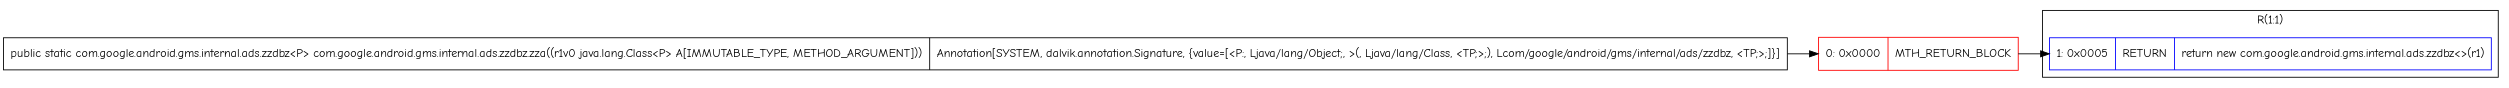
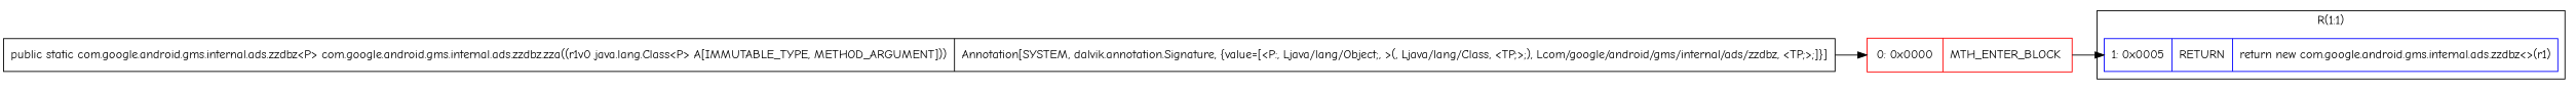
  digraph {
    rankdir=LR
    fontname="Comic Neue"
    node [shape=record fontname="Comic Neue"]
    edge [fontname="Comic Neue"]
    n1 [color=blue label="{1\:\ 0x0005|RETURN\l|return new com.google.android.gms.internal.ads.zzdbz\<\>(r1)\l}"]
-   n2 [color=red label="{0\:\ 0x0000|MTH_RETURN_BLOCK\l}"]
+   n2 [color=red label="{0\:\ 0x0000|MTH_ENTER_BLOCK\l}"]
    n3 [label="{public static com.google.android.gms.internal.ads.zzdbz\<P\> com.google.android.gms.internal.ads.zzdbz.zza((r1v0 java.lang.Class\<P\> A[IMMUTABLE_TYPE, METHOD_ARGUMENT]))  | Annotation[SYSTEM, dalvik.annotation.Signature, \{value=[\<P:, Ljava\/lang\/Object;, \>(, Ljava\/lang\/Class, \<TP;\>;), Lcom\/google\/android\/gms\/internal\/ads\/zzdbz, \<TP;\>;]\}]\l}"]
    subgraph cluster_1 {
      label="R(1:1)"
      n1
    }
    n2 -> n1
    n3 -> n2
  }
